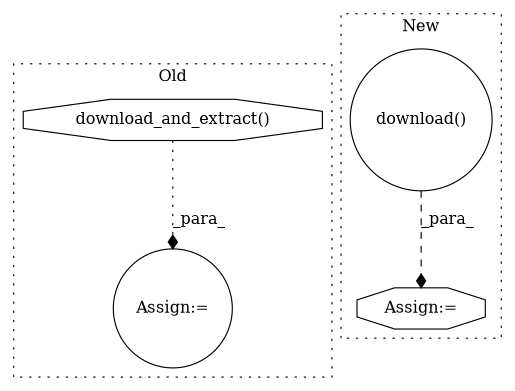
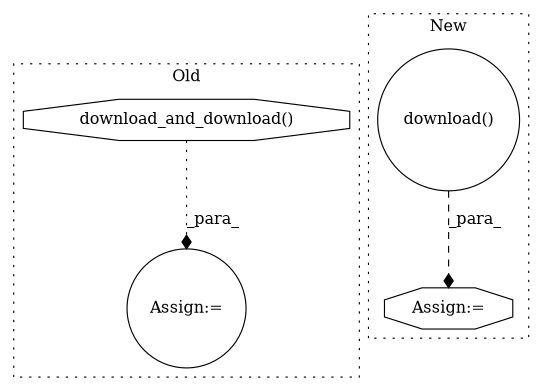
  digraph {
    node [a=75 l=3 shape=octagon]
    edge [arrowhead=diamond]
-   n1 [l="32,1" label="download_and_extract()" s="1752,1794"]
+   n1 [l="32,1" label="download_and_download()" s="1752,1794"]
    n2 [a=68 label="Assign:=" s=1749 shape=circle]
    n3 [l="20,1" label="download()" s="3851,3876" shape=circle]
    n4 [a=68 label="Assign:=" s=3848]
    subgraph cluster_1 {
      label=Old
      style=dotted
      n1
      n2
    }
    subgraph cluster_2 {
      label=New
      style=dotted
      n3
      n4
    }
    n1 -> n2 [label=_para_ style=dotted]
    n3 -> n4 [label=_para_ style=dashed]
  }
